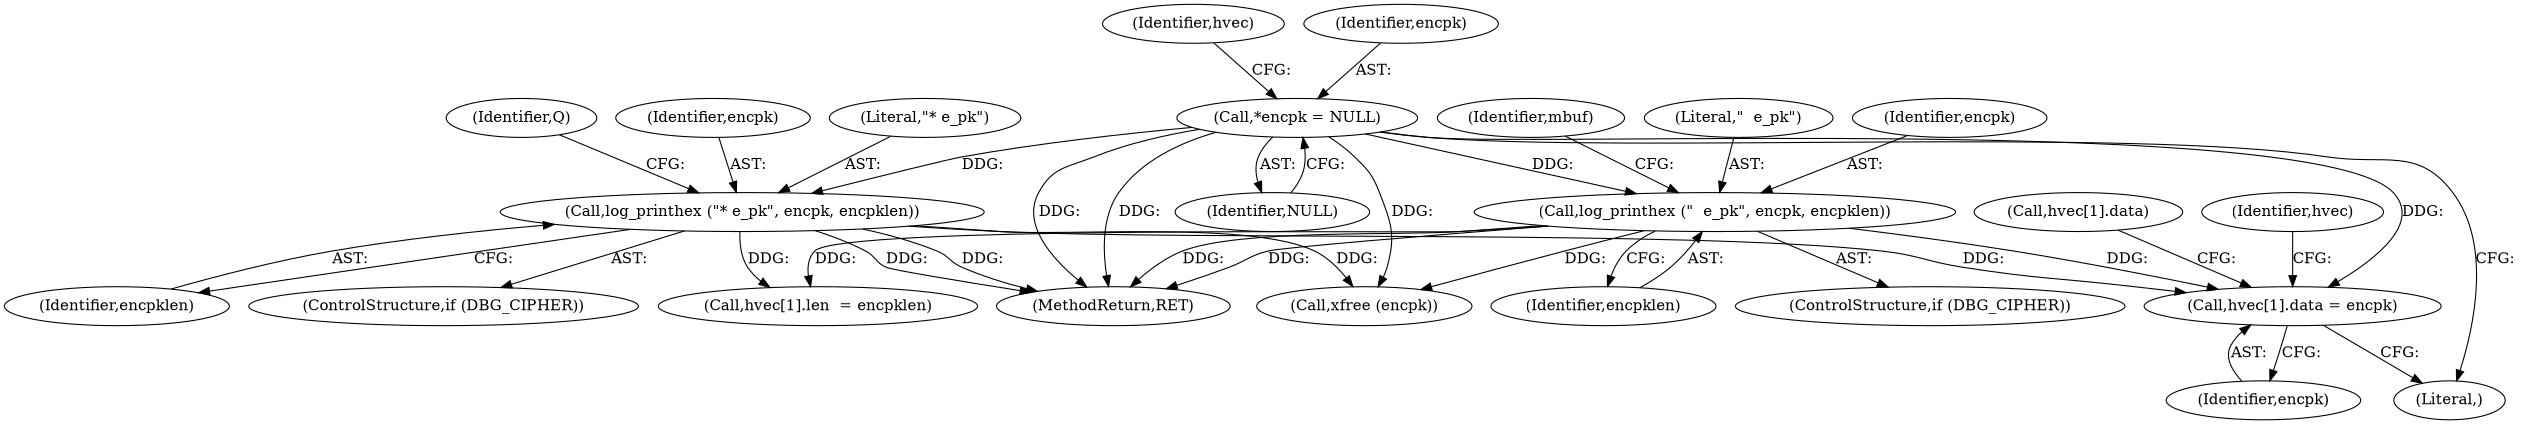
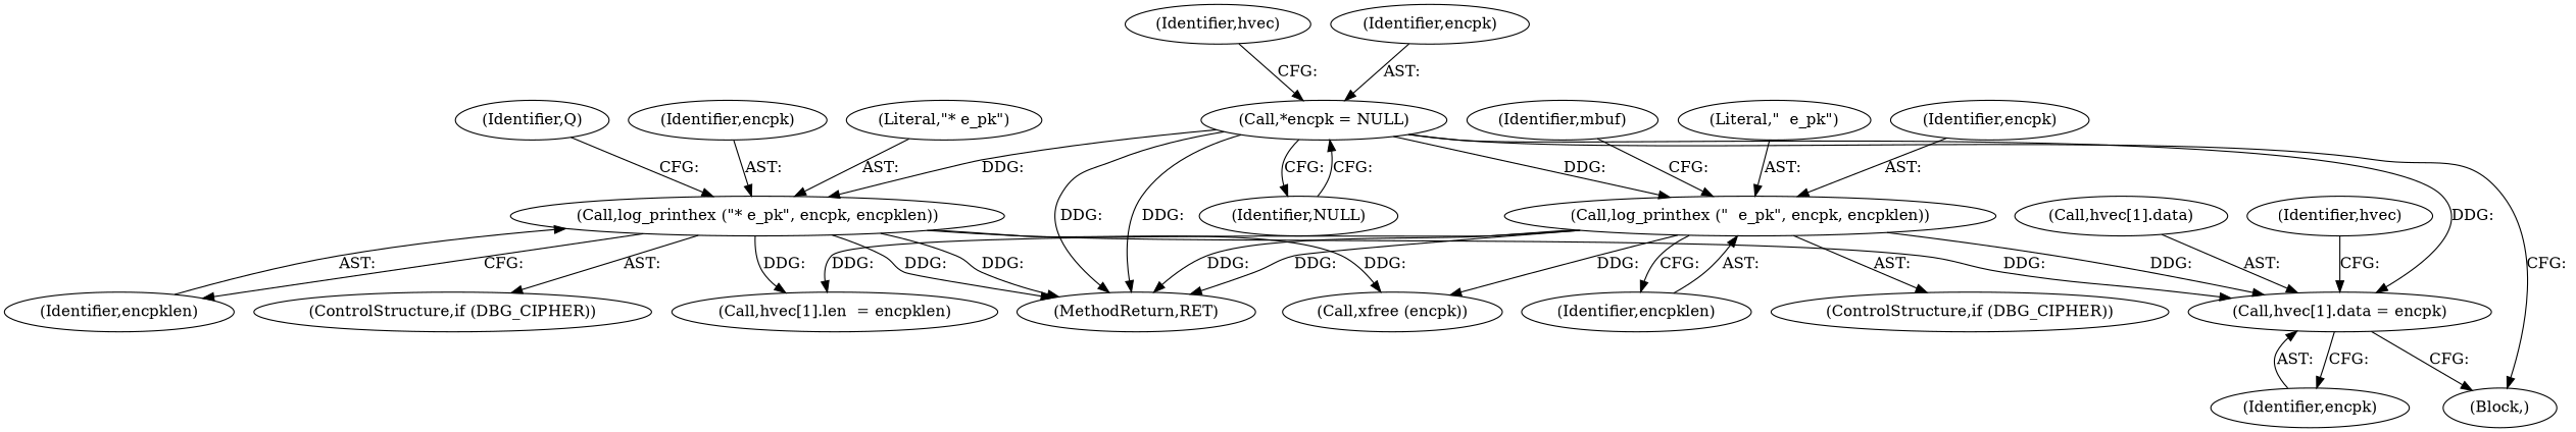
  digraph {
    n1 [label="(Call,hvec[1].data = encpk)"]
    n2 [label="(Identifier,encpk)"]
-   n3 [label="(Literal,)"]
+   n3 [label="(Block,)"]
    n4 [label="(MethodReturn,RET)"]
    n5 [label="(Call,log_printhex (\"  e_pk\", encpk, encpklen))"]
    n6 [label="(Call,hvec[1].len  = encpklen)"]
    n7 [label="(Identifier,encpklen)"]
    n8 [label="(Call,xfree (encpk))"]
    n9 [label="(ControlStructure,if (DBG_CIPHER))"]
    n10 [label="(Call,*encpk = NULL)"]
    n11 [label="(Call,log_printhex (\"* e_pk\", encpk, encpklen))"]
    n12 [label="(Identifier,NULL)"]
    n13 [label="(Identifier,encpklen)"]
    n14 [label="(ControlStructure,if (DBG_CIPHER))"]
    n15 [label="(Identifier,Q)"]
    n16 [label="(Identifier,mbuf)"]
    n17 [label="(Literal,\"  e_pk\")"]
    n18 [label="(Call,hvec[1].data)"]
    n19 [label="(Identifier,encpk)"]
    n20 [label="(Identifier,hvec)"]
    n21 [label="(Identifier,hvec)"]
    n22 [label="(Identifier,encpk)"]
    n23 [label="(Identifier,encpk)"]
    n24 [label="(Literal,\"* e_pk\")"]
    n1 -> n2 [label="CFG: "]
    n1 -> n3 [label="CFG: "]
    n2 -> n1 [label="AST: "]
    n5 -> n1 [label="DDG: "]
    n5 -> n4 [label="DDG: "]
    n5 -> n4 [label="DDG: "]
    n5 -> n6 [label="DDG: "]
    n5 -> n7 [label="CFG: "]
    n5 -> n8 [label="DDG: "]
    n5 -> n9 [label="AST: "]
    n7 -> n5 [label="AST: "]
    n10 -> n1 [label="DDG: "]
    n10 -> n3 [label="CFG: "]
    n10 -> n4 [label="DDG: "]
    n10 -> n4 [label="DDG: "]
    n10 -> n5 [label="DDG: "]
-   n10 -> n8 [label="DDG: "]
    n10 -> n11 [label="DDG: "]
-   n10 -> n12 [label="AST: "]
+   n10 -> n12 [label="CFG: "]
    n11 -> n1 [label="DDG: "]
    n11 -> n4 [label="DDG: "]
    n11 -> n4 [label="DDG: "]
    n11 -> n6 [label="DDG: "]
    n11 -> n8 [label="DDG: "]
    n11 -> n13 [label="CFG: "]
    n11 -> n14 [label="AST: "]
    n12 -> n10 [label="CFG: "]
    n13 -> n11 [label="AST: "]
    n15 -> n11 [label="CFG: "]
    n16 -> n5 [label="CFG: "]
    n17 -> n5 [label="AST: "]
-   n18 -> n1 [label="CFG: "]
+   n18 -> n1 [label="AST: "]
    n19 -> n5 [label="AST: "]
    n20 -> n10 [label="CFG: "]
    n21 -> n1 [label="CFG: "]
    n22 -> n10 [label="AST: "]
    n23 -> n11 [label="AST: "]
    n24 -> n11 [label="AST: "]
  }
